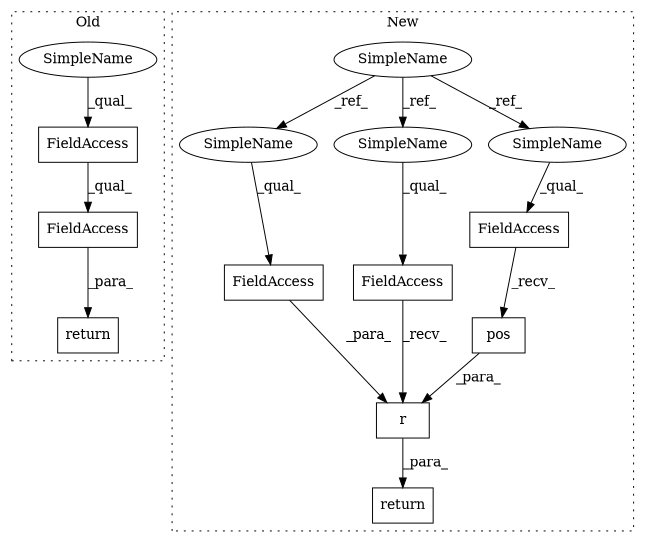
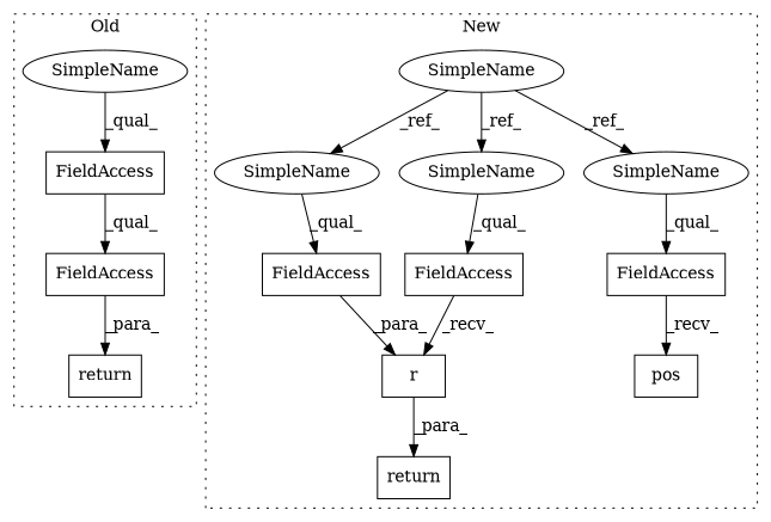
  digraph {
    node [a=22 l=4 s=7110 shape=box]
    n1 [a=41 l=7 label=return s=7103]
    n2 [l=17 label=FieldAccess]
    n3 [l=14 label=FieldAccess]
    n4 [a=42 label=SimpleName shape=ellipse]
    n5 [a=32 l=5 label=pos s=4515]
    n6 [a=32 l="2,1" label=r s="4496,4535"]
    n7 [l=6 label=FieldAccess s=4498]
    n8 [l=9 label=FieldAccess s=4505]
    n9 [l=8 label=FieldAccess s=4487]
    n10 [a=42 label=SimpleName s=4469 shape=ellipse]
    n11 [a=41 l=7 label=return s=4480]
    n12 [a=42 label=SimpleName s=4498 shape=ellipse]
    n13 [a=42 label=SimpleName s=4487 shape=ellipse]
    n14 [a=42 label=SimpleName s=4505 shape=ellipse]
    subgraph cluster_1 {
      label=Old
      style=dotted
      n1
      n2
      n3
      n4
    }
    subgraph cluster_2 {
      label=New
      style=dotted
      n5
      n6
      n7
      n8
      n9
      n10
      n11
      n12
      n13
      n14
    }
    n2 -> n1 [label=_para_]
    n3 -> n2 [label=_qual_]
    n4 -> n3 [label=_qual_]
-   n5 -> n6 [label=_para_]
    n6 -> n11 [label=_para_]
    n7 -> n6 [label=_para_]
    n8 -> n5 [label=_recv_]
    n9 -> n6 [label=_recv_]
    n10 -> n12 [label=_ref_]
    n10 -> n13 [label=_ref_]
    n10 -> n14 [label=_ref_]
    n12 -> n7 [label=_qual_]
    n13 -> n9 [label=_qual_]
    n14 -> n8 [label=_qual_]
  }
